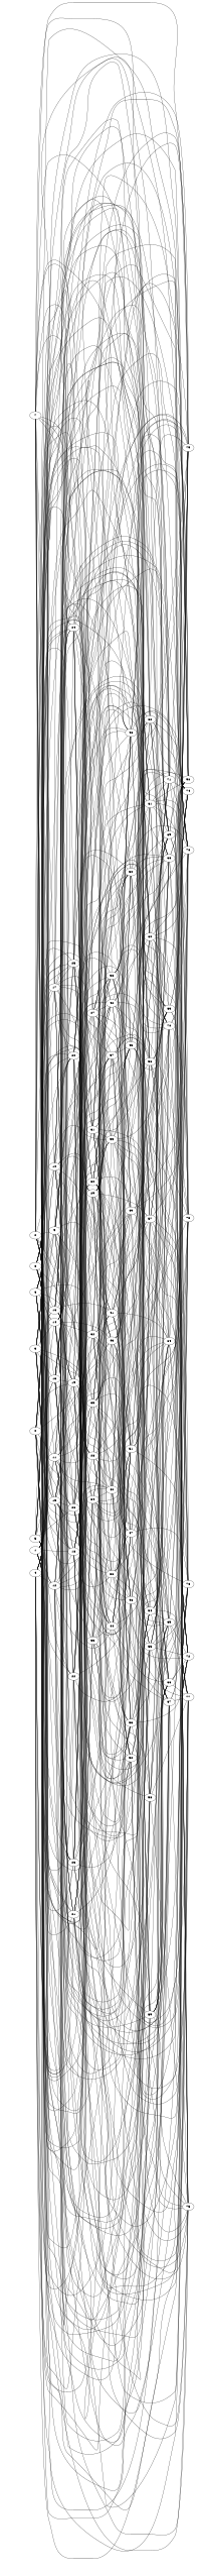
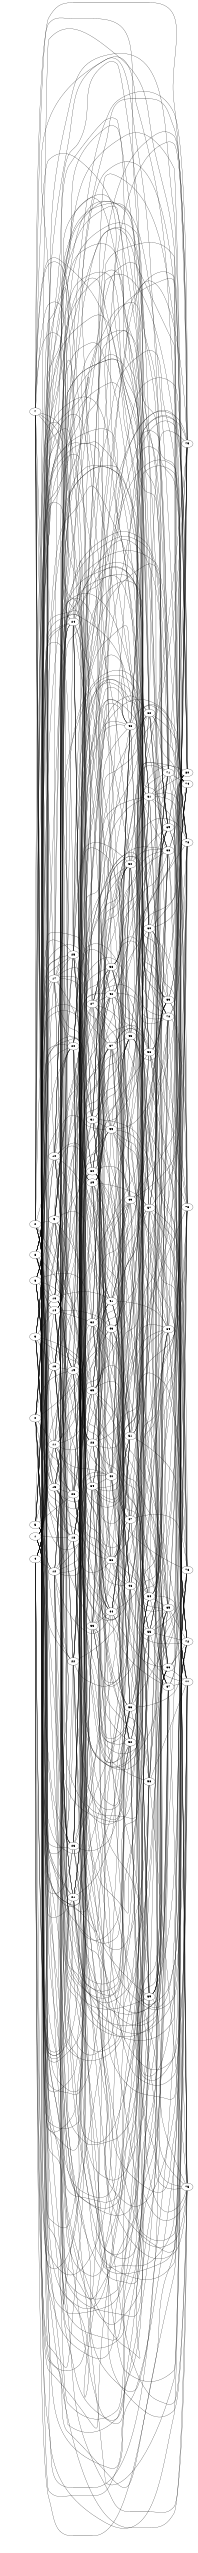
  graph {
    rankdir=LR
    0
    10
    11
    12
    15
    19
    20
    21
    24
    31
    32
    34
    35
    36
    45
    58
    59
    61
    62
    63
    72
    18
    22
    25
    46
    73
    28
    n28 [label=99]
    55
    66
    41
    68
    42
    69
    44
    71
    23
    26
    47
    74
    29
    56
    40
    67
    43
    70
    30
    37
    57
    64
    38
    65
    48
    75
    33
    60
    51
    78
    50
    77
    53
-   80 [label=90]
+   80
    49
    76
    52
    79
    54
    1
    9
    13
    16
    27
    2
    14
    17
    3
    4
    5
    6
    7
    8
    0 -- 10
    0 -- 11
    0 -- 12
    0 -- 15
    0 -- 19
    0 -- 20
    0 -- 21
    0 -- 24
    0 -- 31
    0 -- 32
    0 -- 34
    0 -- 35
    0 -- 36
    0 -- 45
    0 -- 58
    0 -- 59
    0 -- 61
    0 -- 62
    0 -- 63
    0 -- 72
    10 -- 20
    10 -- 18
    10 -- 22
    10 -- 25
    10 -- 46
    10 -- 73
    10 -- 28
    10 -- n28
    10 -- 55
    10 -- 66
    10 -- 41
    10 -- 68
    10 -- 42
    10 -- 69
    10 -- 44
    10 -- 71
    11 -- 19
    11 -- 18
    11 -- n28
    11 -- 66
    11 -- 42
    11 -- 69
    11 -- 23
    11 -- 26
    11 -- 47
    11 -- 74
    11 -- 29
    11 -- 56
    11 -- 40
    11 -- 67
    11 -- 43
    11 -- 70
    12 -- 24
    12 -- 18
    12 -- 22
    12 -- 44
    12 -- 71
    12 -- 23
    12 -- 43
    12 -- 70
    12 -- 30
    12 -- 37
    12 -- 57
    12 -- 64
    12 -- 38
    12 -- 65
    12 -- 48
    12 -- 75
    15 -- 21
    15 -- 18
    15 -- 25
    15 -- 41
    15 -- 68
    15 -- 26
    15 -- 40
    15 -- 67
    15 -- 37
    15 -- 64
    15 -- 38
    15 -- 65
    15 -- 33
    15 -- 60
    15 -- 51
    15 -- 78
    19 -- 28
    19 -- 55
    19 -- 37
    19 -- 64
    19 -- 48
    19 -- 75
    19 -- 51
    19 -- 78
    19 -- 50
    19 -- 77
    19 -- 53
    19 -- 80
    20 -- 29
    20 -- 56
    20 -- 38
    20 -- 65
    20 -- 48
    20 -- 75
    20 -- 51
    20 -- 78
    20 -- 49
    20 -- 76
    20 -- 52
    20 -- 79
    21 -- 46
    21 -- 73
    21 -- n28
    21 -- 66
    21 -- 47
    21 -- 74
    21 -- 30
    21 -- 57
    21 -- 53
    21 -- 80
    21 -- 52
    21 -- 79
    24 -- 46
    24 -- 73
    24 -- 42
    24 -- 69
    24 -- 47
    24 -- 74
    24 -- 33
    24 -- 60
    24 -- 50
    24 -- 77
    24 -- 49
    24 -- 76
    31 -- 62
    31 -- 46
    31 -- n28
    31 -- 41
    31 -- 56
    31 -- 67
    31 -- 43
    31 -- 37
    31 -- 48
    31 -- 60
    31 -- 50
    31 -- 76
    31 -- 52
    31 -- 54
    32 -- 61
    32 -- n28
    32 -- 55
    32 -- 68
    32 -- 44
    32 -- 47
    32 -- 40
    32 -- 38
    32 -- 48
    32 -- 60
    32 -- 77
    32 -- 53
    32 -- 49
    32 -- 54
    34 -- 59
    34 -- 46
    34 -- 42
    34 -- 44
    34 -- 56
    34 -- 40
    34 -- 70
    34 -- 37
    34 -- 57
    34 -- 51
    34 -- 53
    34 -- 49
    34 -- 79
    34 -- 54
    35 -- 58
    35 -- 55
    35 -- 41
    35 -- 42
    35 -- 71
    35 -- 47
    35 -- 43
    35 -- 57
    35 -- 38
    35 -- 51
    35 -- 50
    35 -- 80
    35 -- 52
    35 -- 54
    36 -- 72
    36 -- 46
    36 -- 68
    36 -- 71
    36 -- 47
    36 -- 67
    36 -- 70
    36 -- 48
    36 -- 51
    36 -- 54
    45 -- 63
    45 -- 77
    45 -- 80
    45 -- 76
    45 -- 79
    45 -- 54
    58 -- 66
    58 -- 68
    58 -- 70
    58 -- 75
    58 -- 77
    58 -- 79
    59 -- 66
    59 -- 71
    59 -- 74
    59 -- 67
    59 -- 65
    59 -- 75
    59 -- 80
    59 -- 76
    61 -- 73
    61 -- 69
    61 -- 71
    61 -- 67
    61 -- 64
    61 -- 78
    61 -- 80
    61 -- 76
    62 -- 68
    62 -- 69
    62 -- 74
    62 -- 70
    62 -- 65
    62 -- 78
    62 -- 77
    62 -- 79
    63 -- 73
    63 -- 74
    63 -- 75
    63 -- 78
    18 -- 36
    18 -- 63
    18 -- 50
    18 -- 77
    18 -- 53
    18 -- 80
    18 -- 49
    18 -- 76
    18 -- 52
    18 -- 79
    18 -- 54
    18 -- 27
    22 -- 31
    22 -- 45
    22 -- 58
    22 -- 72
    22 -- 47
    22 -- 74
    22 -- 40
    22 -- 67
    22 -- 51
    22 -- 78
    22 -- 53
    22 -- 80
    25 -- 34
    25 -- 45
    25 -- 61
    25 -- 72
    25 -- 47
    25 -- 74
    25 -- 43
    25 -- 70
    25 -- 48
    25 -- 75
    25 -- 50
    25 -- 77
    46 -- 55
    46 -- 64
    46 -- 75
    46 -- 78
    46 -- 77
    46 -- 80
    28 -- 36
    28 -- 45
    28 -- 59
    28 -- 62
    28 -- 73
    28 -- 47
    28 -- 40
    28 -- 57
    28 -- 64
    28 -- 38
    28 -- 60
    28 -- 52
    n28 -- 45
    n28 -- 71
    n28 -- 70
    n28 -- 57
    n28 -- 64
    n28 -- 65
    n28 -- 75
    n28 -- 51
    n28 -- 50
    n28 -- 49
    55 -- 63
    55 -- 72
    55 -- 74
    55 -- 67
    55 -- 70
    55 -- 65
    55 -- 76
    55 -- 79
    66 -- 72
    66 -- 78
    66 -- 77
    66 -- 76
    41 -- 59
    41 -- 63
    41 -- 69
    41 -- 47
    41 -- 70
    41 -- 64
    41 -- 48
    41 -- 77
    41 -- 53
    41 -- 49
    68 -- 74
    68 -- 75
    68 -- 80
    68 -- 76
    42 -- 45
    42 -- 68
    42 -- 67
    42 -- 64
    42 -- 65
    42 -- 48
    42 -- 60
    42 -- 78
    42 -- 53
    42 -- 52
    69 -- 72
    69 -- 75
    69 -- 80
    69 -- 79
    44 -- 62
    44 -- 63
    44 -- 66
    44 -- 47
    44 -- 67
    44 -- 64
    44 -- 51
    44 -- 50
    44 -- 80
    44 -- 52
    71 -- 74
    71 -- 78
    71 -- 77
    71 -- 79
    23 -- 32
    23 -- 45
    23 -- 59
    23 -- 72
    23 -- 46
    23 -- 73
    23 -- 41
    23 -- 68
    23 -- 51
    23 -- 78
    23 -- 52
    23 -- 79
    26 -- 35
    26 -- 45
    26 -- 62
    26 -- 72
    26 -- 46
    26 -- 73
    26 -- 44
    26 -- 71
    26 -- 48
    26 -- 75
    26 -- 49
    26 -- 76
    47 -- 56
    47 -- 65
    47 -- 75
    47 -- 78
    47 -- 76
    47 -- 79
    29 -- 36
    29 -- 45
    29 -- 58
    29 -- 61
    29 -- 46
    29 -- 41
    29 -- 44
    29 -- 74
    29 -- 37
    29 -- 57
    29 -- 65
    29 -- 60
    29 -- 50
    29 -- 53
    56 -- 63
    56 -- 72
    56 -- 73
    56 -- 68
    56 -- 71
    56 -- 64
    56 -- 77
    56 -- 80
    40 -- 58
    40 -- 63
    40 -- 46
    40 -- 69
    40 -- 71
    40 -- 65
    40 -- 48
    40 -- 50
    40 -- 76
    40 -- 52
    67 -- 73
    67 -- 75
    67 -- 77
    67 -- 79
    43 -- 61
    43 -- 63
    43 -- 46
    43 -- 66
    43 -- 68
    43 -- 65
    43 -- 51
    43 -- 53
    43 -- 49
    43 -- 79
    70 -- 73
    70 -- 78
    70 -- 80
    70 -- 76
    30 -- 36
    30 -- 45
    30 -- 61
    30 -- 62
    30 -- 55
    30 -- 66
    30 -- 41
    30 -- 42
    30 -- 56
    30 -- 40
    30 -- 75
    30 -- 51
    30 -- 50
    30 -- 49
    37 -- 45
    37 -- 73
    37 -- 55
    37 -- 66
    37 -- 68
    37 -- 69
    37 -- 71
    37 -- 47
    37 -- 49
    37 -- 52
    57 -- 63
    57 -- 72
    57 -- 68
    57 -- 69
    57 -- 67
    57 -- 78
    57 -- 77
    57 -- 76
    64 -- 72
    64 -- 74
    64 -- 76
    64 -- 79
    38 -- 45
    38 -- 46
    38 -- 66
    38 -- 69
    38 -- 74
    38 -- 56
    38 -- 67
    38 -- 70
    38 -- 50
    38 -- 53
    65 -- 72
    65 -- 73
    65 -- 77
    65 -- 80
    48 -- 73
    48 -- 66
    48 -- 74
    48 -- 57
    48 -- 80
    48 -- 79
    33 -- 36
    33 -- 45
    33 -- 58
    33 -- 59
    33 -- n28
    33 -- 55
    33 -- 69
    33 -- 44
    33 -- 56
    33 -- 43
    33 -- 48
    33 -- 78
    33 -- 53
    33 -- 52
-   60 -- 73
+   60 -- 63
    60 -- 72
    60 -- 66
    60 -- 71
    60 -- 70
    60 -- 75
    60 -- 80
    60 -- 79
    51 -- 73
    51 -- 69
    51 -- 74
    51 -- 64
    51 -- 60
    51 -- 77
    51 -- 76
    50 -- 59
    50 -- 72
    50 -- 73
    50 -- 68
    50 -- 78
    50 -- 79
    53 -- 62
    53 -- 72
    53 -- 73
    53 -- 71
    53 -- 75
    53 -- 76
    49 -- 58
    49 -- 72
    49 -- 74
    49 -- 67
    49 -- 78
    49 -- 80
    52 -- 61
    52 -- 72
    52 -- 74
    52 -- 70
    52 -- 75
    52 -- 77
    54 -- 73
    54 -- 66
    54 -- 69
    54 -- 74
    54 -- 64
    54 -- 65
    54 -- 75
    54 -- 78
    1 -- 11
    1 -- 20
    1 -- 32
    1 -- 35
    1 -- 59
    1 -- 62
    1 -- 18
    1 -- 22
    1 -- 25
    1 -- 46
    1 -- 73
    1 -- 30
    1 -- 37
    1 -- 57
    1 -- 64
    1 -- 33
    1 -- 60
    1 -- 9
    1 -- 13
    1 -- 16
    9 -- 19
    9 -- 20
    9 -- 21
    9 -- 24
    9 -- 45
    9 -- 72
    9 -- 41
    9 -- 68
    9 -- 44
    9 -- 71
    9 -- 40
    9 -- 67
    9 -- 43
    9 -- 70
    9 -- 54
    9 -- 27
    13 -- 19
    13 -- 21
    13 -- 31
    13 -- 36
    13 -- 58
    13 -- 63
    13 -- 25
    13 -- 42
    13 -- 69
    13 -- 44
    13 -- 71
    13 -- 23
    13 -- 38
    13 -- 65
    13 -- 49
    13 -- 76
    16 -- 19
    16 -- 24
    16 -- 34
    16 -- 36
    16 -- 61
    16 -- 63
    16 -- 22
    16 -- n28
    16 -- 66
    16 -- 41
    16 -- 68
    16 -- 26
    16 -- 38
    16 -- 65
    16 -- 52
    16 -- 79
    27 -- 58
    27 -- 59
    27 -- 61
    27 -- 62
    27 -- 63
    27 -- 72
    27 -- 46
    27 -- n28
    27 -- 42
    27 -- 47
    27 -- 37
    27 -- 38
    27 -- 48
    27 -- 51
    2 -- 10
    2 -- 19
    2 -- 31
    2 -- 34
    2 -- 58
    2 -- 61
    2 -- 18
    2 -- 23
    2 -- 26
    2 -- 47
    2 -- 74
    2 -- 30
    2 -- 57
    2 -- 38
    2 -- 65
    2 -- 33
    2 -- 60
    2 -- 9
    2 -- 14
    2 -- 17
    14 -- 20
    14 -- 21
    14 -- 32
    14 -- 36
    14 -- 59
    14 -- 63
    14 -- 22
    14 -- 42
    14 -- 69
    14 -- 26
    14 -- 43
    14 -- 70
    14 -- 37
    14 -- 64
    14 -- 50
    14 -- 77
    17 -- 20
    17 -- 24
    17 -- 35
    17 -- 36
    17 -- 62
    17 -- 63
    17 -- 25
    17 -- n28
    17 -- 66
-   17 -- 23
+   6 -- 23
    17 -- 40
    17 -- 67
    17 -- 37
    17 -- 64
    17 -- 53
    17 -- 80
    3 -- 15
    3 -- 24
    3 -- 34
    3 -- 35
    3 -- 61
    3 -- 62
    3 -- 18
    3 -- 22
    3 -- 28
    3 -- n28
    3 -- 55
    3 -- 66
    3 -- 23
    3 -- 29
    3 -- 56
    3 -- 48
    3 -- 75
    3 -- 9
    3 -- 13
    3 -- 14
    4 -- 10
    4 -- 12
    4 -- 19
    4 -- 21
    4 -- 35
    4 -- 62
    4 -- 25
    4 -- 23
    4 -- 29
    4 -- 56
    4 -- 40
    4 -- 67
    4 -- 33
    4 -- 60
    4 -- 49
    4 -- 76
    4 -- 54
    4 -- 16
    4 -- 27
    4 -- 14
    5 -- 11
    5 -- 12
    5 -- 20
    5 -- 21
    5 -- 34
    5 -- 61
    5 -- 22
    5 -- 28
    5 -- 55
    5 -- 41
    5 -- 68
    5 -- 26
    5 -- 33
    5 -- 60
    5 -- 50
    5 -- 77
    5 -- 54
    5 -- 13
    5 -- 27
    5 -- 17
    6 -- 12
    6 -- 21
    6 -- 31
    6 -- 32
    6 -- 58
    6 -- 59
    6 -- 18
    6 -- 25
    6 -- 28
    6 -- 55
    6 -- 42
    6 -- 69
    6 -- 26
    6 -- 29
    6 -- 56
    6 -- 51
    6 -- 78
    6 -- 9
    6 -- 16
    6 -- 17
    7 -- 10
    7 -- 15
    7 -- 19
    7 -- 24
    7 -- 32
    7 -- 59
    7 -- 22
    7 -- 29
    7 -- 56
    7 -- 43
    7 -- 70
    7 -- 30
    7 -- 57
    7 -- 52
    7 -- 79
    7 -- 54
    7 -- 13
    7 -- 27
    7 -- 17
    8 -- 11
    8 -- 15
    8 -- 20
    8 -- 24
    8 -- 31
    8 -- 58
    8 -- 25
    8 -- 28
    8 -- 55
    8 -- 44
    8 -- 71
    8 -- 23
    8 -- 30
    8 -- 57
    8 -- 53
    8 -- 80
    8 -- 54
    8 -- 16
    8 -- 27
    8 -- 14
  }
